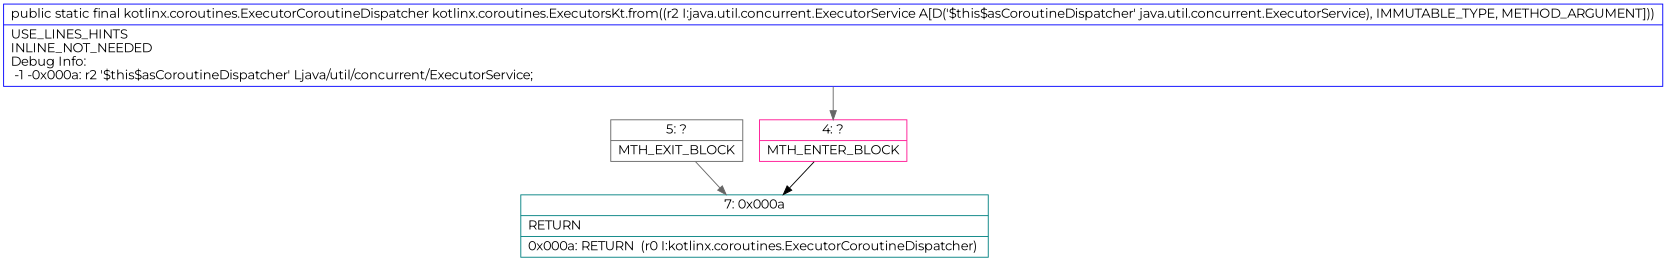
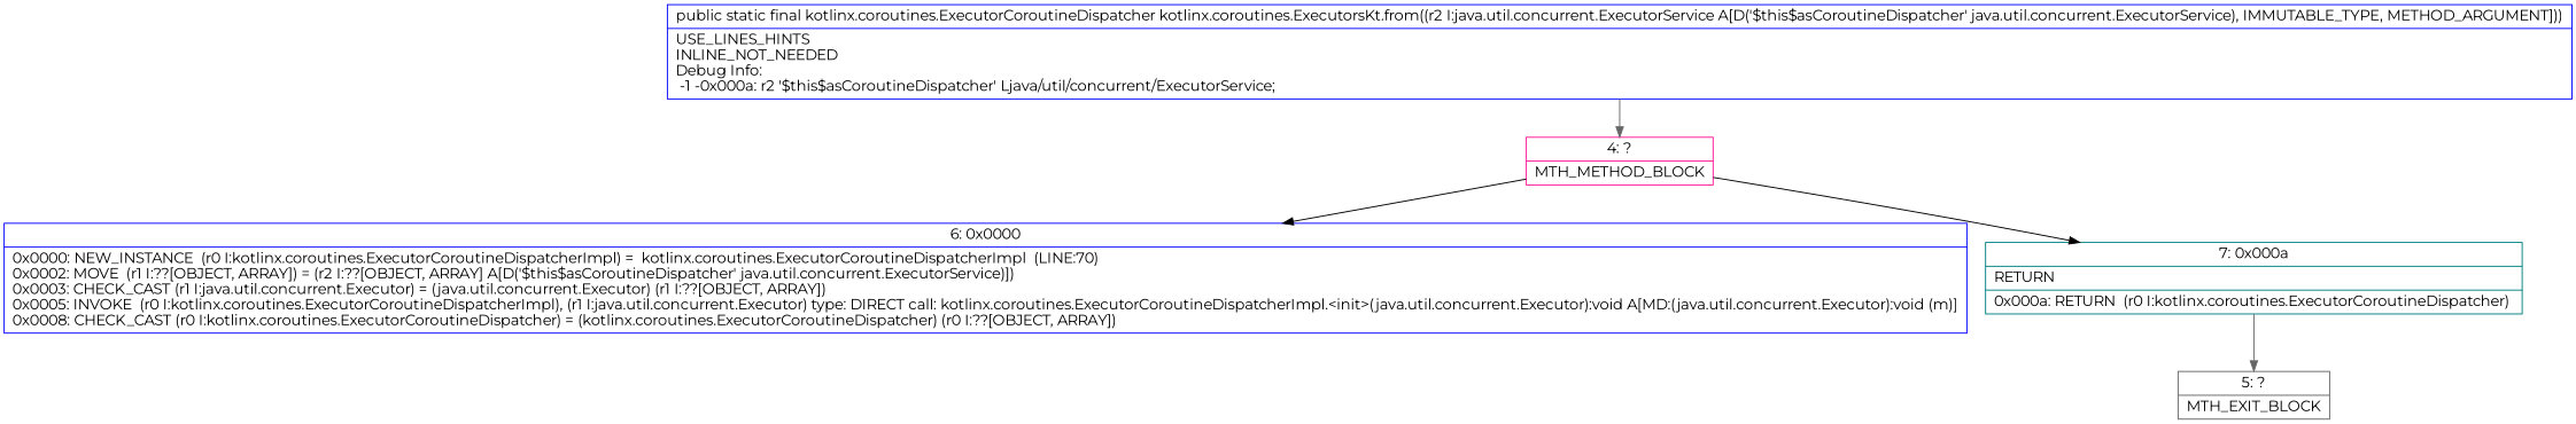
  digraph {
    fontname=Montserrat
    node [color=blue fontname=Montserrat shape=record]
    edge [color=black fontname=Montserrat]
-   n1 [color=deeppink label="{4\:\ ?|MTH_ENTER_BLOCK\l}"]
+   n1 [color=deeppink label="{4\:\ ?|MTH_METHOD_BLOCK\l}"]
+   n2 [label="{6\:\ 0x0000|0x0000: NEW_INSTANCE  (r0 I:kotlinx.coroutines.ExecutorCoroutineDispatcherImpl) =  kotlinx.coroutines.ExecutorCoroutineDispatcherImpl  (LINE:70)\l0x0002: MOVE  (r1 I:??[OBJECT, ARRAY]) = (r2 I:??[OBJECT, ARRAY] A[D('$this$asCoroutineDispatcher' java.util.concurrent.ExecutorService)]) \l0x0003: CHECK_CAST (r1 I:java.util.concurrent.Executor) = (java.util.concurrent.Executor) (r1 I:??[OBJECT, ARRAY]) \l0x0005: INVOKE  (r0 I:kotlinx.coroutines.ExecutorCoroutineDispatcherImpl), (r1 I:java.util.concurrent.Executor) type: DIRECT call: kotlinx.coroutines.ExecutorCoroutineDispatcherImpl.\<init\>(java.util.concurrent.Executor):void A[MD:(java.util.concurrent.Executor):void (m)]\l0x0008: CHECK_CAST (r0 I:kotlinx.coroutines.ExecutorCoroutineDispatcher) = (kotlinx.coroutines.ExecutorCoroutineDispatcher) (r0 I:??[OBJECT, ARRAY]) \l}"]
    n3 [color=teal label="{7\:\ 0x000a|RETURN\l|0x000a: RETURN  (r0 I:kotlinx.coroutines.ExecutorCoroutineDispatcher) \l}"]
    n4 [color=gray40 label="{5\:\ ?|MTH_EXIT_BLOCK\l}"]
    n5 [label="{public static final kotlinx.coroutines.ExecutorCoroutineDispatcher kotlinx.coroutines.ExecutorsKt.from((r2 I:java.util.concurrent.ExecutorService A[D('$this$asCoroutineDispatcher' java.util.concurrent.ExecutorService), IMMUTABLE_TYPE, METHOD_ARGUMENT]))  | USE_LINES_HINTS\lINLINE_NOT_NEEDED\lDebug Info:\l  \-1 \-0x000a: r2 '$this$asCoroutineDispatcher' Ljava\/util\/concurrent\/ExecutorService;\l}"]
+   n1 -> n2
    n1 -> n3
-   n4 -> n3 [color=gray40]
+   n3 -> n4 [color=gray40]
    n5 -> n1 [color=gray40]
  }
